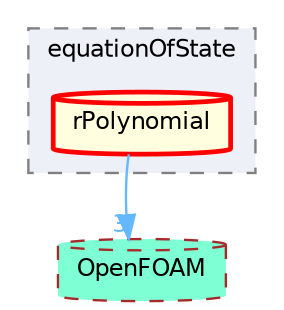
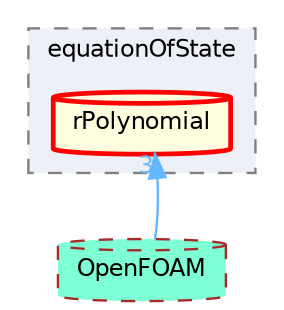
  digraph {
    compound=true
    node [fontname=Helvetica fontsize=10 shape=cylinder]
    n1 [color=red fillcolor=lightyellow height=0.2 label=rPolynomial style="filled,bold" width=0.4]
    n2 [color=brown fillcolor=aquamarine height=0.2 label=OpenFOAM style="filled,dashed" width=0.4]
    subgraph cluster_1 {
      bgcolor="#edf0f7"
      fontname=Helvetica
      fontsize=10
      label=equationOfState
      pencolor=grey50
      style="filled,dashed"
      n1
    }
-   n1 -> n2 [color=steelblue1 fontcolor=steelblue1 fontname=Helvetica fontsize=10 headlabel=3 labeldistance=1.5 labelfontname=Helvetica labelfontsize=10]
+   n2 -> n1 [color=steelblue1 fontcolor=steelblue1 fontname=Helvetica fontsize=10 headlabel=3 labeldistance=1.5 labelfontname=Helvetica labelfontsize=10]
  }
